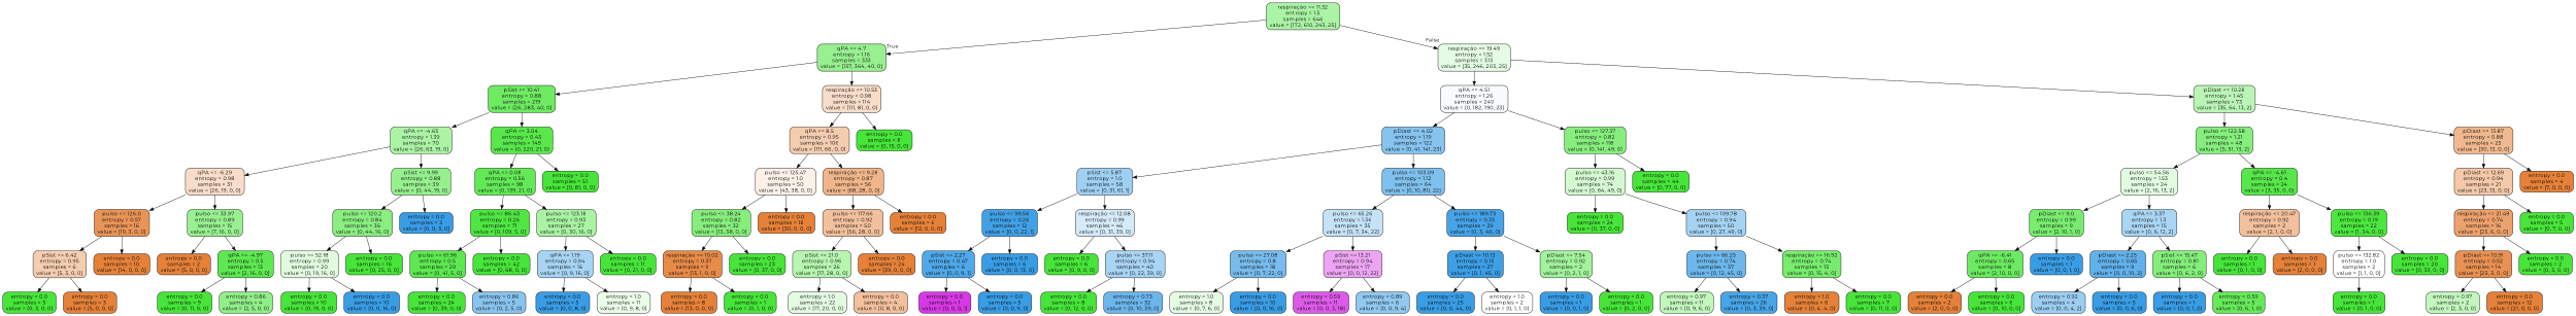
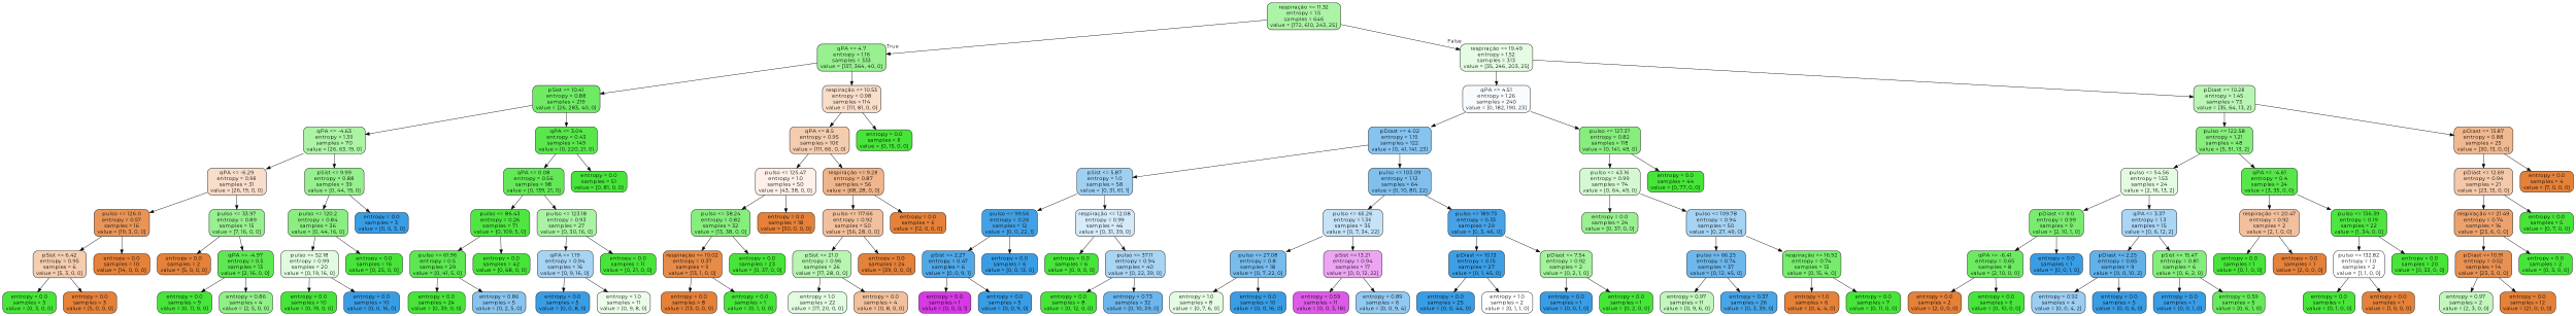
  digraph {
    fontname=Montserrat
    node [color=black fillcolor="#47e539" fontname=Montserrat shape=box style="filled, rounded"]
    edge [fontname=Montserrat]
    n1 [fillcolor="#abf3a5" label="respiração <= 11.32\nentropy = 1.5\nsamples = 646\nvalue = [172, 610, 243, 25]"]
    n2 [fillcolor="#98f090" label="qPA <= 4.7\nentropy = 1.16\nsamples = 333\nvalue = [137, 364, 40, 0]"]
    n3 [fillcolor="#e5fbe3" label="respiração <= 19.49\nentropy = 1.52\nsamples = 313\nvalue = [35, 246, 203, 25]"]
    n4 [fillcolor="#6eeb63" label="pSist <= 10.41\nentropy = 0.88\nsamples = 219\nvalue = [26, 283, 40, 0]"]
    n5 [fillcolor="#f8ddc9" label="respiração <= 10.53\nentropy = 0.98\nsamples = 114\nvalue = [111, 81, 0, 0]"]
    n6 [fillcolor="#f8fbfe" label="qPA <= 4.51\nentropy = 1.26\nsamples = 240\nvalue = [0, 182, 190, 23]"]
    n7 [fillcolor="#bbf5b6" label="pDiast <= 10.28\nentropy = 1.45\nsamples = 73\nvalue = [35, 64, 13, 2]"]
    n8 [fillcolor="#acf3a6" label="qPA <= -4.63\nentropy = 1.39\nsamples = 70\nvalue = [26, 63, 19, 0]"]
    n9 [fillcolor="#59e74c" label="qPA <= 3.04\nentropy = 0.43\nsamples = 149\nvalue = [0, 220, 21, 0]"]
    n10 [fillcolor="#f4ccaf" label="qPA <= 8.5\nentropy = 0.95\nsamples = 106\nvalue = [111, 66, 0, 0]"]
    n11 [label="entropy = 0.0\nsamples = 8\nvalue = [0, 15, 0, 0]"]
    n12 [fillcolor="#f8ddca" label="qPA <= -6.29\nentropy = 0.98\nsamples = 31\nvalue = [26, 19, 0, 0]"]
    n13 [fillcolor="#96f08e" label="pSist <= 9.99\nentropy = 0.88\nsamples = 39\nvalue = [0, 44, 19, 0]"]
    n14 [fillcolor="#63e957" label="qPA <= 0.08\nentropy = 0.56\nsamples = 98\nvalue = [0, 139, 21, 0]"]
    n15 [label="entropy = 0.0\nsamples = 51\nvalue = [0, 81, 0, 0]"]
    n16 [fillcolor="#e99558" label="pulso <= 126.0\nentropy = 0.57\nsamples = 16\nvalue = [19, 3, 0, 0]"]
    n17 [fillcolor="#98f090" label="pulso <= 33.97\nentropy = 0.89\nsamples = 15\nvalue = [7, 16, 0, 0]"]
    n18 [fillcolor="#8aee81" label="pulso <= 120.2\nentropy = 0.84\nsamples = 36\nvalue = [0, 44, 16, 0]"]
    n19 [fillcolor="#399de5" label="entropy = 0.0\nsamples = 3\nvalue = [0, 0, 3, 0]"]
    n20 [fillcolor="#f5cdb0" label="pSist <= 6.42\nentropy = 0.95\nsamples = 6\nvalue = [5, 3, 0, 0]"]
    n21 [fillcolor="#e58139" label="entropy = 0.0\nsamples = 10\nvalue = [14, 0, 0, 0]"]
    n22 [fillcolor="#e58139" label="entropy = 0.0\nsamples = 2\nvalue = [5, 0, 0, 0]"]
    n23 [fillcolor="#5ee852" label="qPA <= -4.97\nentropy = 0.5\nsamples = 13\nvalue = [2, 16, 0, 0]"]
    n24 [label="entropy = 0.0\nsamples = 3\nvalue = [0, 3, 0, 0]"]
    n25 [fillcolor="#e58139" label="entropy = 0.0\nsamples = 3\nvalue = [5, 0, 0, 0]"]
    n26 [label="entropy = 0.0\nsamples = 9\nvalue = [0, 11, 0, 0]"]
    n27 [fillcolor="#91ef88" label="entropy = 0.86\nsamples = 4\nvalue = [2, 5, 0, 0]"]
    n28 [fillcolor="#e2fbe0" label="pulso <= 52.18\nentropy = 0.99\nsamples = 20\nvalue = [0, 19, 16, 0]"]
    n29 [label="entropy = 0.0\nsamples = 16\nvalue = [0, 25, 0, 0]"]
    n30 [label="entropy = 0.0\nsamples = 10\nvalue = [0, 19, 0, 0]"]
    n31 [fillcolor="#399de5" label="entropy = 0.0\nsamples = 10\nvalue = [0, 0, 16, 0]"]
    n32 [fillcolor="#4fe642" label="pulso <= 86.43\nentropy = 0.26\nsamples = 71\nvalue = [0, 109, 5, 0]"]
    n33 [fillcolor="#a9f3a3" label="pulso <= 123.18\nentropy = 0.93\nsamples = 27\nvalue = [0, 30, 16, 0]"]
    n34 [fillcolor="#5de851" label="pulso <= 61.96\nentropy = 0.5\nsamples = 29\nvalue = [0, 41, 5, 0]"]
    n35 [label="entropy = 0.0\nsamples = 42\nvalue = [0, 68, 0, 0]"]
    n36 [fillcolor="#a8d4f4" label="qPA <= 1.19\nentropy = 0.94\nsamples = 16\nvalue = [0, 9, 16, 0]"]
    n37 [label="entropy = 0.0\nsamples = 11\nvalue = [0, 21, 0, 0]"]
    n38 [label="entropy = 0.0\nsamples = 24\nvalue = [0, 39, 0, 0]"]
    n39 [fillcolor="#88c4ef" label="entropy = 0.86\nsamples = 5\nvalue = [0, 2, 5, 0]"]
    n40 [fillcolor="#399de5" label="entropy = 0.0\nsamples = 5\nvalue = [0, 0, 8, 0]"]
    n41 [fillcolor="#ebfce9" label="entropy = 1.0\nsamples = 11\nvalue = [0, 9, 8, 0]"]
    n42 [fillcolor="#fcf0e8" label="pulso <= 125.47\nentropy = 1.0\nsamples = 50\nvalue = [43, 38, 0, 0]"]
    n43 [fillcolor="#f0b58b" label="respiração <= 9.28\nentropy = 0.87\nsamples = 56\nvalue = [68, 28, 0, 0]"]
    n44 [fillcolor="#86ee7d" label="pulso <= 38.24\nentropy = 0.82\nsamples = 32\nvalue = [13, 38, 0, 0]"]
    n45 [fillcolor="#e58139" label="entropy = 0.0\nsamples = 18\nvalue = [30, 0, 0, 0]"]
    n46 [fillcolor="#f2c09c" label="pulso <= 117.66\nentropy = 0.92\nsamples = 50\nvalue = [56, 28, 0, 0]"]
    n47 [fillcolor="#e58139" label="entropy = 0.0\nsamples = 6\nvalue = [12, 0, 0, 0]"]
    n48 [fillcolor="#e78b48" label="respiração <= 10.02\nentropy = 0.37\nsamples = 9\nvalue = [13, 1, 0, 0]"]
    n49 [label="entropy = 0.0\nsamples = 23\nvalue = [0, 37, 0, 0]"]
    n50 [fillcolor="#e58139" label="entropy = 0.0\nsamples = 8\nvalue = [13, 0, 0, 0]"]
    n51 [label="entropy = 0.0\nsamples = 1\nvalue = [0, 1, 0, 0]"]
    n52 [fillcolor="#b7f5b1" label="pSist <= 21.0\nentropy = 0.96\nsamples = 26\nvalue = [17, 28, 0, 0]"]
    n53 [fillcolor="#e58139" label="entropy = 0.0\nsamples = 24\nvalue = [39, 0, 0, 0]"]
    n54 [fillcolor="#e3fbe1" label="entropy = 1.0\nsamples = 22\nvalue = [17, 20, 0, 0]"]
    n55 [fillcolor="#f2c09c" label="entropy = 0.0\nsamples = 4\nvalue = [0, 8, 0, 0]"]
    n56 [fillcolor="#86c3ef" label="pDiast <= 4.02\nentropy = 1.19\nsamples = 122\nvalue = [0, 41, 141, 23]"]
    n57 [fillcolor="#87ee7e" label="pulso <= 127.37\nentropy = 0.82\nsamples = 118\nvalue = [0, 141, 49, 0]"]
    n58 [fillcolor="#86ee7d" label="pulso <= 122.58\nentropy = 1.21\nsamples = 48\nvalue = [5, 51, 13, 2]"]
    n59 [fillcolor="#f0b88f" label="pDiast <= 13.87\nentropy = 0.88\nsamples = 25\nvalue = [30, 13, 0, 0]"]
    n60 [fillcolor="#9fd0f2" label="pSist <= 5.87\nentropy = 1.0\nsamples = 58\nvalue = [0, 31, 61, 1]"]
    n61 [fillcolor="#7fc0ee" label="pulso <= 103.09\nentropy = 1.12\nsamples = 64\nvalue = [0, 10, 80, 22]"]
    n62 [fillcolor="#d4f9d1" label="pulso <= 43.16\nentropy = 0.99\nsamples = 74\nvalue = [0, 64, 49, 0]"]
    n63 [label="entropy = 0.0\nsamples = 44\nvalue = [0, 77, 0, 0]"]
    n64 [fillcolor="#42a1e6" label="pulso <= 99.56\nentropy = 0.26\nsamples = 12\nvalue = [0, 0, 22, 1]"]
    n65 [fillcolor="#d6ebfa" label="respiração <= 12.08\nentropy = 0.99\nsamples = 46\nvalue = [0, 31, 39, 0]"]
    n66 [fillcolor="#c5e2f7" label="pulso <= 65.26\nentropy = 1.36\nsamples = 35\nvalue = [0, 7, 34, 22]"]
    n67 [fillcolor="#46a3e7" label="pulso <= 189.73\nentropy = 0.33\nsamples = 29\nvalue = [0, 3, 46, 0]"]
    n68 [fillcolor="#4fa8e8" label="pSist <= 2.27\nentropy = 0.47\nsamples = 6\nvalue = [0, 0, 9, 1]"]
    n69 [fillcolor="#399de5" label="entropy = 0.0\nsamples = 6\nvalue = [0, 0, 13, 0]"]
    n70 [label="entropy = 0.0\nsamples = 6\nvalue = [0, 9, 0, 0]"]
    n71 [fillcolor="#a9d4f4" label="pulso <= 37.11\nentropy = 0.94\nsamples = 40\nvalue = [0, 22, 39, 0]"]
    n72 [fillcolor="#d739e5" label="entropy = 0.0\nsamples = 1\nvalue = [0, 0, 0, 1]"]
    n73 [fillcolor="#399de5" label="entropy = 0.0\nsamples = 5\nvalue = [0, 0, 9, 0]"]
    n74 [label="entropy = 0.0\nsamples = 8\nvalue = [0, 12, 0, 0]"]
    n75 [fillcolor="#6cb6ec" label="entropy = 0.73\nsamples = 32\nvalue = [0, 10, 39, 0]"]
    n76 [fillcolor="#78bced" label="pulso <= 27.08\nentropy = 0.8\nsamples = 18\nvalue = [0, 7, 22, 0]"]
    n77 [fillcolor="#eda5f3" label="pSist <= 13.21\nentropy = 0.94\nsamples = 17\nvalue = [0, 0, 12, 22]"]
    n78 [fillcolor="#3d9fe6" label="pDiast <= 10.13\nentropy = 0.15\nsamples = 27\nvalue = [0, 1, 45, 0]"]
    n79 [fillcolor="#a3f29c" label="pDiast <= 7.54\nentropy = 0.92\nsamples = 2\nvalue = [0, 2, 1, 0]"]
    n80 [fillcolor="#e5fbe3" label="entropy = 1.0\nsamples = 8\nvalue = [0, 7, 6, 0]"]
    n81 [fillcolor="#399de5" label="entropy = 0.0\nsamples = 10\nvalue = [0, 0, 16, 0]"]
    n82 [fillcolor="#de5ae9" label="entropy = 0.59\nsamples = 11\nvalue = [0, 0, 3, 18]"]
    n83 [fillcolor="#91c9f1" label="entropy = 0.89\nsamples = 6\nvalue = [0, 0, 9, 4]"]
    n84 [fillcolor="#399de5" label="entropy = 0.0\nsamples = 25\nvalue = [0, 0, 44, 0]"]
    n85 [fillcolor="#ffffff" label="entropy = 1.0\nsamples = 2\nvalue = [0, 1, 1, 0]"]
    n86 [fillcolor="#399de5" label="entropy = 0.0\nsamples = 1\nvalue = [0, 0, 1, 0]"]
    n87 [label="entropy = 0.0\nsamples = 1\nvalue = [0, 2, 0, 0]"]
-   n88 [label="entropy = 0.0\nsamples = 24\nvalue = [0, 37, 0, 0]"]
+   n88 [fillcolor="#98f090" label="entropy = 0.0\nsamples = 24\nvalue = [0, 37, 0, 0]"]
    n89 [fillcolor="#a6d3f3" label="pulso <= 109.78\nentropy = 0.94\nsamples = 50\nvalue = [0, 27, 49, 0]"]
    n90 [fillcolor="#6eb7ec" label="pulso <= 66.25\nentropy = 0.74\nsamples = 37\nvalue = [0, 12, 45, 0]"]
    n91 [fillcolor="#78ec6e" label="respiração <= 16.92\nentropy = 0.74\nsamples = 13\nvalue = [0, 15, 4, 0]"]
    n92 [fillcolor="#c2f6bd" label="entropy = 0.97\nsamples = 11\nvalue = [0, 9, 6, 0]"]
    n93 [fillcolor="#48a5e7" label="entropy = 0.37\nsamples = 26\nvalue = [0, 3, 39, 0]"]
    n94 [fillcolor="#e58139" label="entropy = 1.0\nsamples = 6\nvalue = [0, 4, 4, 0]"]
    n95 [label="entropy = 0.0\nsamples = 7\nvalue = [0, 11, 0, 0]"]
    n96 [fillcolor="#e3fbe1" label="pulso <= 54.56\nentropy = 1.53\nsamples = 24\nvalue = [2, 16, 13, 2]"]
    n97 [fillcolor="#57e74a" label="qPA <= -4.61\nentropy = 0.4\nsamples = 24\nvalue = [3, 35, 0, 0]"]
    n98 [fillcolor="#f4c8a9" label="pDiast <= 12.69\nentropy = 0.94\nsamples = 21\nvalue = [23, 13, 0, 0]"]
    n99 [fillcolor="#e58139" label="entropy = 0.0\nsamples = 4\nvalue = [7, 0, 0, 0]"]
    n100 [fillcolor="#79ec6f" label="pDiast <= 9.0\nentropy = 0.99\nsamples = 9\nvalue = [2, 10, 1, 0]"]
    n101 [fillcolor="#aad5f4" label="qPA <= 3.37\nentropy = 1.3\nsamples = 15\nvalue = [0, 6, 12, 2]"]
    n102 [fillcolor="#f2c09c" label="respiração <= 20.47\nentropy = 0.92\nsamples = 2\nvalue = [2, 1, 0, 0]"]
    n103 [fillcolor="#4ce63f" label="pulso <= 136.39\nentropy = 0.19\nsamples = 22\nvalue = [1, 34, 0, 0]"]
    n104 [fillcolor="#6cea61" label="qPA <= -6.41\nentropy = 0.65\nsamples = 8\nvalue = [2, 10, 0, 0]"]
    n105 [fillcolor="#399de5" label="entropy = 0.0\nsamples = 1\nvalue = [0, 0, 1, 0]"]
    n106 [fillcolor="#61b1ea" label="pDiast <= 2.25\nentropy = 0.65\nsamples = 9\nvalue = [0, 0, 10, 2]"]
    n107 [fillcolor="#84ee7b" label="pSist <= 15.47\nentropy = 0.81\nsamples = 6\nvalue = [0, 6, 2, 0]"]
    n108 [fillcolor="#e58139" label="entropy = 0.0\nsamples = 2\nvalue = [2, 0, 0, 0]"]
    n109 [label="entropy = 0.0\nsamples = 6\nvalue = [0, 10, 0, 0]"]
    n110 [fillcolor="#9ccef2" label="entropy = 0.92\nsamples = 4\nvalue = [0, 0, 4, 2]"]
    n111 [fillcolor="#399de5" label="entropy = 0.0\nsamples = 5\nvalue = [0, 0, 6, 0]"]
    n112 [fillcolor="#399de5" label="entropy = 0.0\nsamples = 1\nvalue = [0, 0, 1, 0]"]
    n113 [fillcolor="#66e95a" label="entropy = 0.59\nsamples = 5\nvalue = [0, 6, 1, 0]"]
    n114 [label="entropy = 0.0\nsamples = 1\nvalue = [0, 1, 0, 0]"]
    n115 [fillcolor="#e58139" label="entropy = 0.0\nsamples = 1\nvalue = [2, 0, 0, 0]"]
    n116 [fillcolor="#ffffff" label="pulso <= 132.82\nentropy = 1.0\nsamples = 2\nvalue = [1, 1, 0, 0]"]
    n117 [label="entropy = 0.0\nsamples = 20\nvalue = [0, 33, 0, 0]"]
    n118 [label="entropy = 0.0\nsamples = 1\nvalue = [0, 1, 0, 0]"]
+   n119 [fillcolor="#e58139" label="entropy = 0.0\nsamples = 1\nvalue = [1, 0, 0, 0]"]
    n120 [fillcolor="#eca26d" label="respiração <= 21.49\nentropy = 0.74\nsamples = 16\nvalue = [23, 6, 0, 0]"]
    n121 [label="entropy = 0.0\nsamples = 5\nvalue = [0, 7, 0, 0]"]
    n122 [fillcolor="#e89153" label="pDiast <= 10.91\nentropy = 0.52\nsamples = 14\nvalue = [23, 3, 0, 0]"]
    n123 [label="entropy = 0.0\nsamples = 2\nvalue = [0, 3, 0, 0]"]
    n124 [fillcolor="#c2f6bd" label="entropy = 0.97\nsamples = 2\nvalue = [2, 3, 0, 0]"]
    n125 [fillcolor="#e58139" label="entropy = 0.0\nsamples = 12\nvalue = [21, 0, 0, 0]"]
    n1 -> n2 [headlabel=True labelangle=45 labeldistance=2.5]
    n1 -> n3 [headlabel=False labelangle=-45 labeldistance=2.5]
    n2 -> n4
    n2 -> n5
    n3 -> n6
    n3 -> n7
    n4 -> n8
    n4 -> n9
    n5 -> n10
    n5 -> n11
    n6 -> n56
    n6 -> n57
    n7 -> n58
    n7 -> n59
    n8 -> n12
    n8 -> n13
    n9 -> n14
    n9 -> n15
    n10 -> n42
    n10 -> n43
    n12 -> n16
    n12 -> n17
    n13 -> n18
    n13 -> n19
    n14 -> n32
    n14 -> n33
    n16 -> n20
    n16 -> n21
    n17 -> n22
    n17 -> n23
    n18 -> n28
    n18 -> n29
    n20 -> n24
    n20 -> n25
    n23 -> n26
    n23 -> n27
    n28 -> n30
    n28 -> n31
    n32 -> n34
    n32 -> n35
    n33 -> n36
    n33 -> n37
    n34 -> n38
    n34 -> n39
    n36 -> n40
    n36 -> n41
    n42 -> n44
    n42 -> n45
    n43 -> n46
    n43 -> n47
    n44 -> n48
    n44 -> n49
    n46 -> n52
    n46 -> n53
    n48 -> n50
    n48 -> n51
    n52 -> n54
    n52 -> n55
    n56 -> n60
    n56 -> n61
    n57 -> n62
    n57 -> n63
    n58 -> n96
    n58 -> n97
    n59 -> n98
    n59 -> n99
    n60 -> n64
    n60 -> n65
    n61 -> n66
    n61 -> n67
    n62 -> n88
    n62 -> n89
    n64 -> n68
    n64 -> n69
    n65 -> n70
    n65 -> n71
    n66 -> n76
    n66 -> n77
    n67 -> n78
    n67 -> n79
    n68 -> n72
    n68 -> n73
    n71 -> n74
    n71 -> n75
    n76 -> n80
    n76 -> n81
    n77 -> n82
    n77 -> n83
    n78 -> n84
    n78 -> n85
    n79 -> n86
    n79 -> n87
    n89 -> n90
    n89 -> n91
    n90 -> n92
    n90 -> n93
    n91 -> n94
    n91 -> n95
    n96 -> n100
    n96 -> n101
    n97 -> n102
    n97 -> n103
    n98 -> n120
    n98 -> n121
    n100 -> n104
    n100 -> n105
    n101 -> n106
    n101 -> n107
    n102 -> n114
    n102 -> n115
    n103 -> n116
    n103 -> n117
    n104 -> n108
    n104 -> n109
    n106 -> n110
    n106 -> n111
    n107 -> n112
    n107 -> n113
    n116 -> n118
+   n116 -> n119
    n120 -> n122
    n120 -> n123
    n122 -> n124
    n122 -> n125
  }
